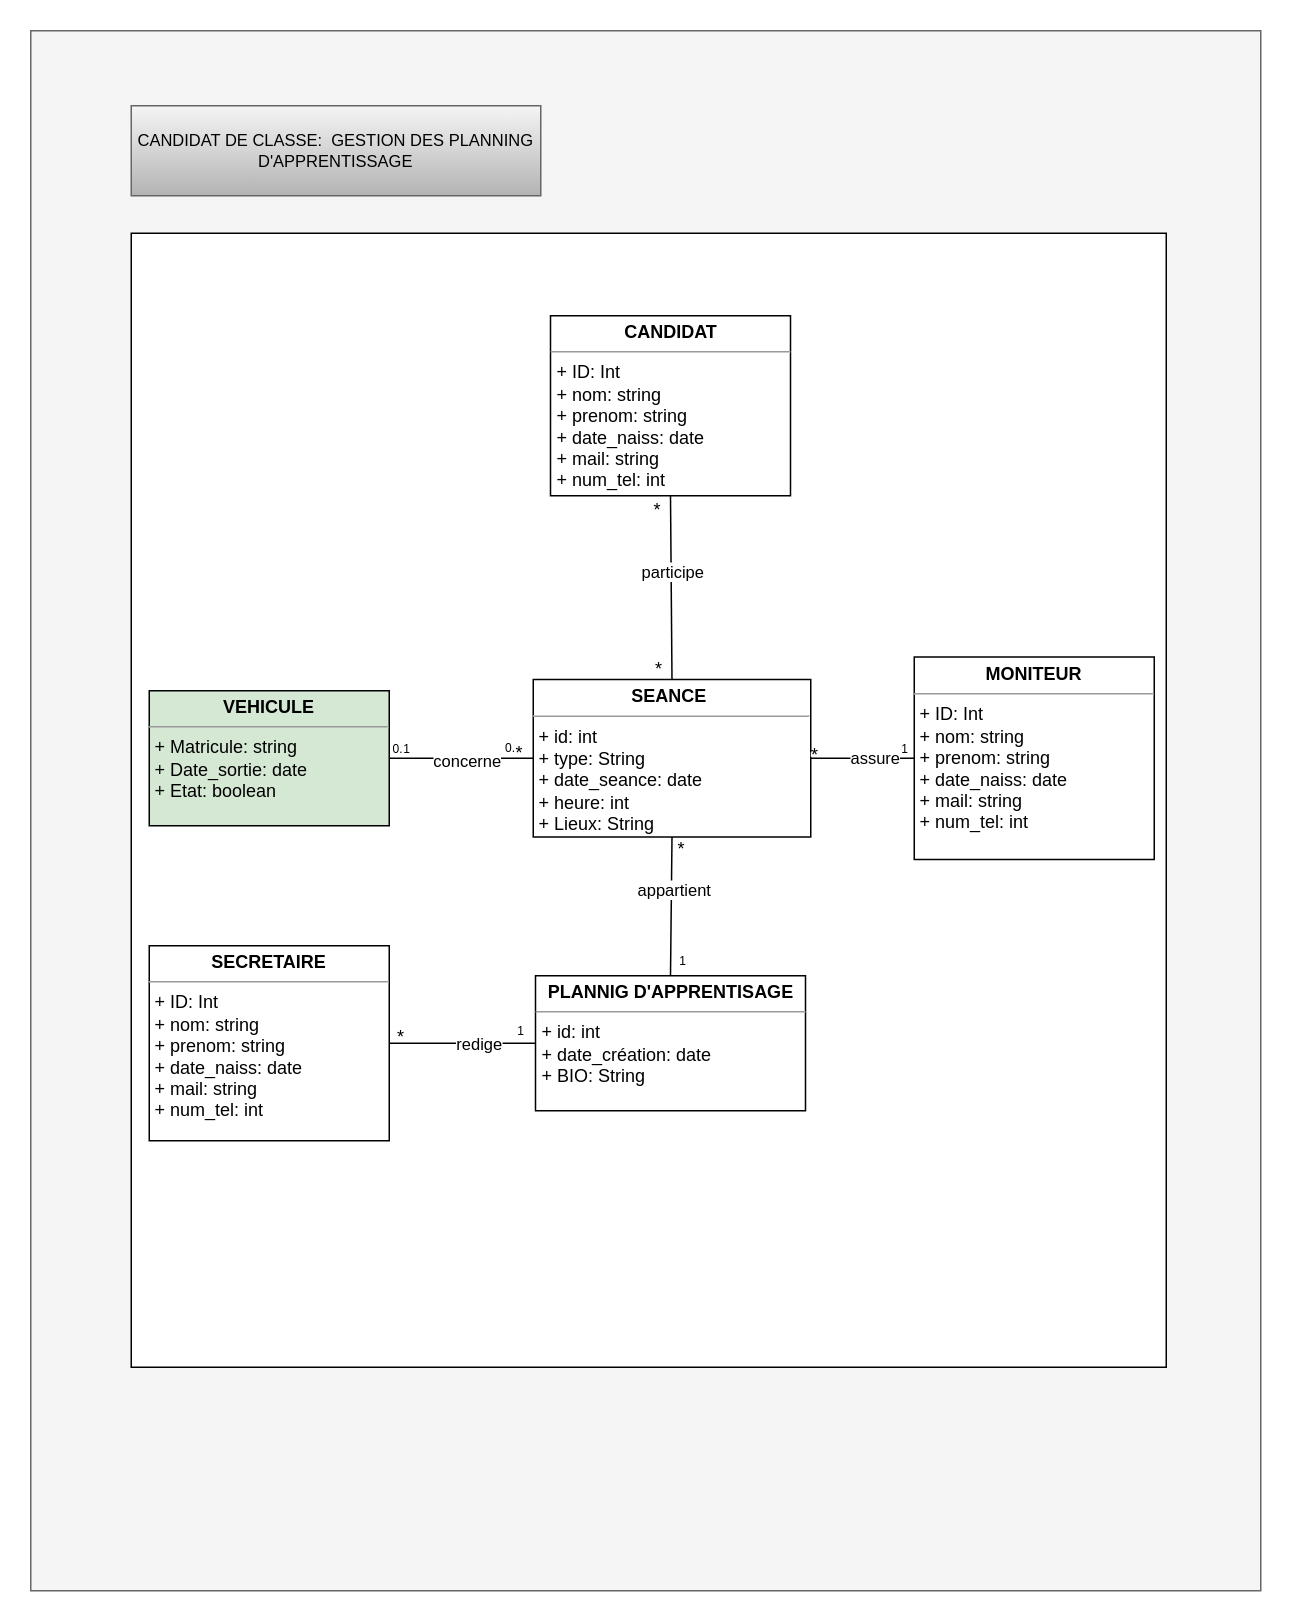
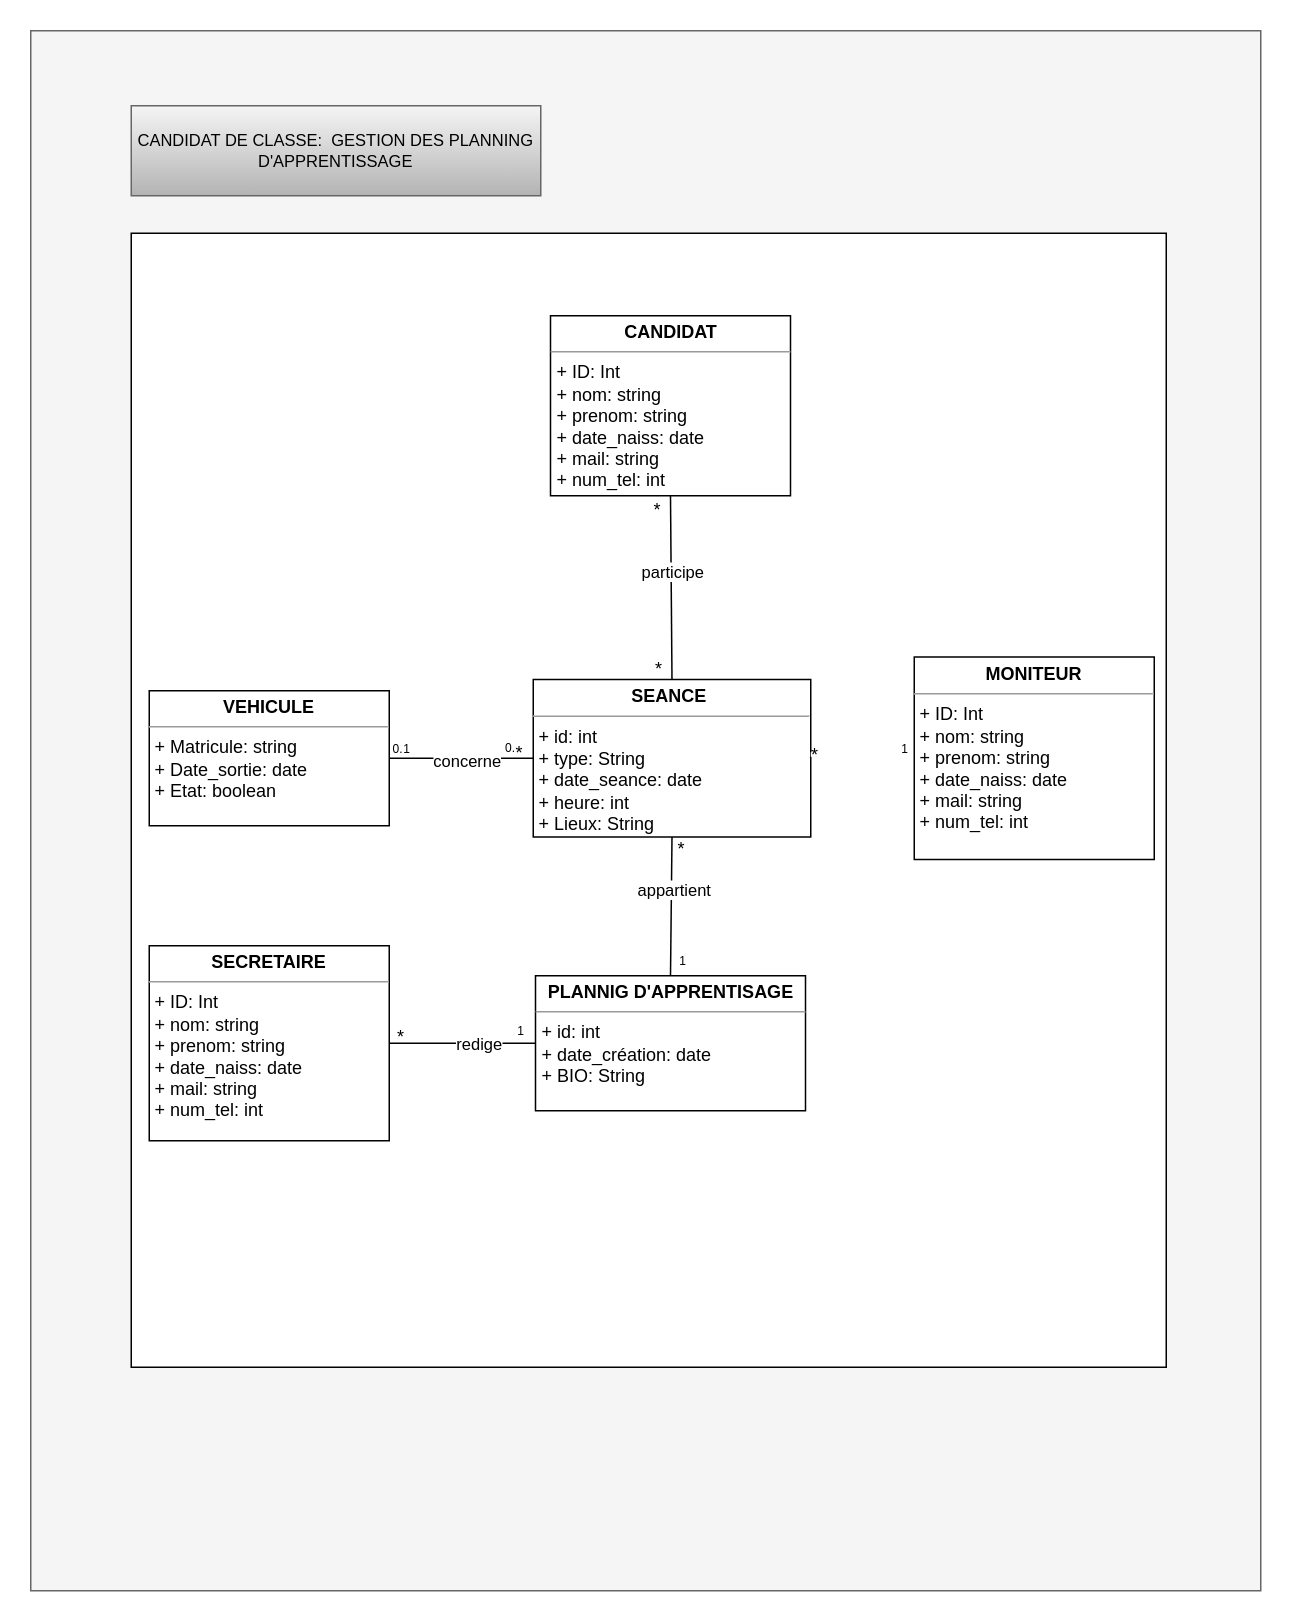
  <mxCell id="0" />
  <mxCell id="1" parent="0" />
  <mxCell id="2" value="" style="rounded=0;whiteSpace=wrap;html=1;fillColor=#f5f5f5;fontColor=#333333;strokeColor=#666666;" parent="1" vertex="1"><mxGeometry width="820" height="1040" as="geometry" x="20" y="20" /></mxCell>
  <mxCell id="3" value="" style="rounded=0;whiteSpace=wrap;html=1;" parent="1" vertex="1"><mxGeometry x="87" y="155" width="690" height="756" as="geometry" /></mxCell>
- <mxCell id="4" value="&lt;p style=&quot;margin:0px;margin-top:4px;text-align:center;&quot;&gt;&lt;b&gt;VEHICULE&lt;/b&gt;&lt;/p&gt;&lt;hr size=&quot;1&quot;&gt;&lt;p style=&quot;margin:0px;margin-left:4px;&quot;&gt;+ Matricule: string&lt;/p&gt;&lt;p style=&quot;margin:0px;margin-left:4px;&quot;&gt;+ Date_sortie: date&lt;/p&gt;&lt;p style=&quot;margin:0px;margin-left:4px;&quot;&gt;+ Etat: boolean&lt;/p&gt;&lt;p style=&quot;margin:0px;margin-left:4px;&quot;&gt;&lt;br&gt;&lt;/p&gt;" style="verticalAlign=top;align=left;overflow=fill;fontSize=12;fontFamily=Helvetica;html=1;fillColor=#d5e8d4;" parent="1" vertex="1"><mxGeometry x="99" y="460" width="160" height="90" as="geometry" /></mxCell>
+ <mxCell id="4" value="&lt;p style=&quot;margin:0px;margin-top:4px;text-align:center;&quot;&gt;&lt;b&gt;VEHICULE&lt;/b&gt;&lt;/p&gt;&lt;hr size=&quot;1&quot;&gt;&lt;p style=&quot;margin:0px;margin-left:4px;&quot;&gt;+ Matricule: string&lt;/p&gt;&lt;p style=&quot;margin:0px;margin-left:4px;&quot;&gt;+ Date_sortie: date&lt;/p&gt;&lt;p style=&quot;margin:0px;margin-left:4px;&quot;&gt;+ Etat: boolean&lt;/p&gt;&lt;p style=&quot;margin:0px;margin-left:4px;&quot;&gt;&lt;br&gt;&lt;/p&gt;" style="verticalAlign=top;align=left;overflow=fill;fontSize=12;fontFamily=Helvetica;html=1;" parent="1" vertex="1"><mxGeometry x="99" y="460" width="160" height="90" as="geometry" /></mxCell>
  <mxCell id="5" value="&lt;p style=&quot;margin:0px;margin-top:4px;text-align:center;&quot;&gt;&lt;b&gt;MONITEUR&lt;/b&gt;&lt;/p&gt;&lt;hr size=&quot;1&quot;&gt;&lt;p style=&quot;margin:0px;margin-left:4px;&quot;&gt;&lt;/p&gt;&lt;p style=&quot;border-color: var(--border-color); margin: 0px 0px 0px 4px;&quot;&gt;+ ID: Int&lt;/p&gt;&lt;p style=&quot;border-color: var(--border-color); margin: 0px 0px 0px 4px;&quot;&gt;+ nom: string&lt;/p&gt;&lt;p style=&quot;border-color: var(--border-color); margin: 0px 0px 0px 4px;&quot;&gt;+ prenom: string&lt;/p&gt;&lt;p style=&quot;border-color: var(--border-color); margin: 0px 0px 0px 4px;&quot;&gt;+ date_naiss: date&lt;/p&gt;&lt;p style=&quot;border-color: var(--border-color); margin: 0px 0px 0px 4px;&quot;&gt;+ mail: string&lt;/p&gt;&lt;p style=&quot;margin:0px;margin-left:4px;&quot;&gt;&lt;span style=&quot;background-color: initial;&quot;&gt;+ num_tel: int&lt;/span&gt;&lt;/p&gt;" style="verticalAlign=top;align=left;overflow=fill;fontSize=12;fontFamily=Helvetica;html=1;" parent="1" vertex="1"><mxGeometry x="609" y="437.5" width="160" height="135" as="geometry" /></mxCell>
  <mxCell id="6" value="&lt;p style=&quot;margin:0px;margin-top:4px;text-align:center;&quot;&gt;&lt;b&gt;CANDIDAT&lt;/b&gt;&lt;/p&gt;&lt;hr size=&quot;1&quot;&gt;&lt;p style=&quot;margin:0px;margin-left:4px;&quot;&gt;+ ID: Int&lt;/p&gt;&lt;p style=&quot;margin:0px;margin-left:4px;&quot;&gt;+ nom: string&lt;/p&gt;&lt;p style=&quot;margin:0px;margin-left:4px;&quot;&gt;+ prenom: string&lt;/p&gt;&lt;p style=&quot;margin:0px;margin-left:4px;&quot;&gt;+ date_naiss: date&lt;/p&gt;&lt;p style=&quot;margin:0px;margin-left:4px;&quot;&gt;+ mail: string&lt;/p&gt;&lt;p style=&quot;margin:0px;margin-left:4px;&quot;&gt;+ num_tel: int&lt;/p&gt;&lt;p style=&quot;margin:0px;margin-left:4px;&quot;&gt;&lt;br&gt;&lt;/p&gt;" style="verticalAlign=top;align=left;overflow=fill;fontSize=12;fontFamily=Helvetica;html=1;" parent="1" vertex="1"><mxGeometry x="366.5" y="210" width="160" height="120" as="geometry" /></mxCell>
  <mxCell id="7" value="&lt;p style=&quot;margin:0px;margin-top:4px;text-align:center;&quot;&gt;&lt;b&gt;PLANNIG D'APPRENTISAGE&lt;/b&gt;&lt;/p&gt;&lt;hr size=&quot;1&quot;&gt;&lt;p style=&quot;border-color: var(--border-color); margin: 0px 0px 0px 4px;&quot;&gt;+ id: int&lt;/p&gt;&lt;p style=&quot;border-color: var(--border-color); margin: 0px 0px 0px 4px;&quot;&gt;+ date_création: date&lt;/p&gt;&lt;p style=&quot;border-color: var(--border-color); margin: 0px 0px 0px 4px;&quot;&gt;+ BIO: String&lt;/p&gt;&lt;p style=&quot;margin:0px;margin-left:4px;&quot;&gt;&lt;br&gt;&lt;/p&gt;" style="verticalAlign=top;align=left;overflow=fill;fontSize=12;fontFamily=Helvetica;html=1;" parent="1" vertex="1"><mxGeometry x="356.5" y="650" width="180" height="90" as="geometry" /></mxCell>
  <mxCell id="8" value="&lt;p style=&quot;margin:0px;margin-top:4px;text-align:center;&quot;&gt;&lt;b&gt;SEANCE&amp;nbsp;&lt;/b&gt;&lt;/p&gt;&lt;hr size=&quot;1&quot;&gt;&lt;p style=&quot;margin:0px;margin-left:4px;&quot;&gt;+ id: int&lt;/p&gt;&lt;p style=&quot;margin:0px;margin-left:4px;&quot;&gt;+ type: String&lt;/p&gt;&lt;p style=&quot;margin:0px;margin-left:4px;&quot;&gt;+ date_seance: date&lt;/p&gt;&lt;p style=&quot;margin:0px;margin-left:4px;&quot;&gt;+ heure: int&lt;/p&gt;&lt;p style=&quot;margin:0px;margin-left:4px;&quot;&gt;+ Lieux: String&lt;/p&gt;" style="verticalAlign=top;align=left;overflow=fill;fontSize=12;fontFamily=Helvetica;html=1;" parent="1" vertex="1"><mxGeometry x="355" y="452.5" width="185" height="105" as="geometry" /></mxCell>
  <mxCell id="9" value="" style="endArrow=none;html=1;exitX=1;exitY=0.5;exitDx=0;exitDy=0;entryX=0;entryY=0.5;entryDx=0;entryDy=0;" parent="1" source="4" target="8" edge="1"><mxGeometry width="50" height="50" relative="1" as="geometry"><mxPoint x="389" y="500" as="sourcePoint" /><mxPoint x="439" y="450" as="targetPoint" /><Array as="points"><mxPoint x="300" y="505" /></Array></mxGeometry></mxCell>
  <mxCell id="10" value="concerne" style="edgeLabel;html=1;align=center;verticalAlign=middle;resizable=0;points=[];" vertex="1" connectable="0" parent="9"><mxGeometry x="0.057" y="-1" relative="1" as="geometry"><mxPoint as="offset" /></mxGeometry></mxCell>
- <mxCell id="11" value="" style="endArrow=none;html=1;exitX=1;exitY=0.5;exitDx=0;exitDy=0;entryX=0;entryY=0.5;entryDx=0;entryDy=0;" parent="1" source="8" target="5" edge="1"><mxGeometry width="50" height="50" relative="1" as="geometry"><mxPoint x="514" y="504.6" as="sourcePoint" /><mxPoint x="609" y="504.6" as="targetPoint" /></mxGeometry></mxCell>
- <mxCell id="12" value="assure" style="edgeLabel;html=1;align=center;verticalAlign=middle;resizable=0;points=[];" vertex="1" connectable="0" parent="11"><mxGeometry x="0.208" y="1" relative="1" as="geometry"><mxPoint as="offset" /></mxGeometry></mxCell>
  <mxCell id="13" value="" style="endArrow=none;html=1;exitX=0.5;exitY=1;exitDx=0;exitDy=0;entryX=0.5;entryY=0;entryDx=0;entryDy=0;" parent="1" source="6" target="8" edge="1"><mxGeometry width="50" height="50" relative="1" as="geometry"><mxPoint x="279" y="525" as="sourcePoint" /><mxPoint x="374" y="525" as="targetPoint" /></mxGeometry></mxCell>
  <mxCell id="14" value="participe" style="edgeLabel;html=1;align=center;verticalAlign=middle;resizable=0;points=[];" vertex="1" connectable="0" parent="13"><mxGeometry x="-0.164" y="1" relative="1" as="geometry"><mxPoint as="offset" /></mxGeometry></mxCell>
  <mxCell id="15" value="" style="endArrow=none;html=1;exitX=0.5;exitY=0;exitDx=0;exitDy=0;entryX=0.5;entryY=1;entryDx=0;entryDy=0;" parent="1" source="7" target="8" edge="1"><mxGeometry width="50" height="50" relative="1" as="geometry"><mxPoint x="289" y="535" as="sourcePoint" /><mxPoint x="384" y="535" as="targetPoint" /></mxGeometry></mxCell>
  <mxCell id="16" value="appartient" style="edgeLabel;html=1;align=center;verticalAlign=middle;resizable=0;points=[];" vertex="1" connectable="0" parent="15"><mxGeometry x="0.244" y="-1" relative="1" as="geometry"><mxPoint as="offset" /></mxGeometry></mxCell>
  <mxCell id="17" value="*" style="rounded=0;whiteSpace=wrap;html=1;fontColor=#000000;strokeColor=none;" parent="1" vertex="1"><mxGeometry x="435" y="335" width="6" height="10" as="geometry" /></mxCell>
  <mxCell id="18" value="*" style="rounded=0;whiteSpace=wrap;html=1;fontColor=#000000;strokeColor=none;" parent="1" vertex="1"><mxGeometry x="436" y="441" width="6" height="10" as="geometry" /></mxCell>
  <mxCell id="19" value="*" style="rounded=0;whiteSpace=wrap;html=1;fontColor=#000000;strokeColor=none;" parent="1" vertex="1"><mxGeometry x="540" y="501" width="6" height="3" as="geometry" /></mxCell>
  <mxCell id="20" value="*" style="rounded=0;whiteSpace=wrap;html=1;fontColor=#000000;strokeColor=none;" parent="1" vertex="1"><mxGeometry x="335" y="501" width="22" as="geometry" /></mxCell>
  <mxCell id="21" value="1" style="rounded=0;whiteSpace=wrap;html=1;fontColor=#000000;strokeColor=none;strokeWidth=1;fontSize=8;" parent="1" vertex="1"><mxGeometry x="602" y="498" as="geometry" /></mxCell>
  <mxCell id="22" value="1" style="rounded=0;whiteSpace=wrap;html=1;fontColor=#000000;strokeColor=none;strokeWidth=1;fontSize=8;" parent="1" vertex="1"><mxGeometry x="270" y="498" as="geometry" /></mxCell>
  <mxCell id="23" value="0." style="rounded=0;whiteSpace=wrap;html=1;fontColor=#000000;strokeColor=none;strokeWidth=1;fontSize=8;" parent="1" vertex="1"><mxGeometry x="339" y="494" width="1" height="7" as="geometry" /></mxCell>
  <mxCell id="24" value="0." style="rounded=0;whiteSpace=wrap;html=1;fontColor=#000000;strokeColor=none;strokeWidth=1;fontSize=8;" parent="1" vertex="1"><mxGeometry x="264" y="495" width="1" height="7" as="geometry" /></mxCell>
  <mxCell id="25" value="*" style="rounded=0;whiteSpace=wrap;html=1;fontColor=#000000;strokeColor=none;" parent="1" vertex="1"><mxGeometry x="451" y="564" width="6" height="3" as="geometry" /></mxCell>
  <mxCell id="26" value="1" style="rounded=0;whiteSpace=wrap;html=1;fontColor=#000000;strokeColor=none;strokeWidth=1;fontSize=8;" parent="1" vertex="1"><mxGeometry x="454" y="639" as="geometry" /></mxCell>
  <mxCell id="27" value="&lt;p style=&quot;margin:0px;margin-top:4px;text-align:center;&quot;&gt;&lt;b&gt;SECRETAIRE&lt;/b&gt;&lt;/p&gt;&lt;hr size=&quot;1&quot;&gt;&lt;p style=&quot;margin:0px;margin-left:4px;&quot;&gt;&lt;/p&gt;&lt;p style=&quot;border-color: var(--border-color); margin: 0px 0px 0px 4px;&quot;&gt;+ ID: Int&lt;/p&gt;&lt;p style=&quot;border-color: var(--border-color); margin: 0px 0px 0px 4px;&quot;&gt;+ nom: string&lt;/p&gt;&lt;p style=&quot;border-color: var(--border-color); margin: 0px 0px 0px 4px;&quot;&gt;+ prenom: string&lt;/p&gt;&lt;p style=&quot;border-color: var(--border-color); margin: 0px 0px 0px 4px;&quot;&gt;+ date_naiss: date&lt;/p&gt;&lt;p style=&quot;border-color: var(--border-color); margin: 0px 0px 0px 4px;&quot;&gt;+ mail: string&lt;/p&gt;&lt;p style=&quot;margin:0px;margin-left:4px;&quot;&gt;&lt;span style=&quot;background-color: initial;&quot;&gt;+ num_tel: int&lt;/span&gt;&lt;/p&gt;" style="verticalAlign=top;align=left;overflow=fill;fontSize=12;fontFamily=Helvetica;html=1;" parent="1" vertex="1"><mxGeometry x="99" y="630" width="160" height="130" as="geometry" /></mxCell>
  <mxCell id="28" value="" style="endArrow=none;html=1;exitX=1;exitY=0.5;exitDx=0;exitDy=0;entryX=0;entryY=0.5;entryDx=0;entryDy=0;" parent="1" source="27" target="7" edge="1"><mxGeometry width="50" height="50" relative="1" as="geometry"><mxPoint x="259" y="694.38" as="sourcePoint" /><mxPoint x="354" y="694.38" as="targetPoint" /></mxGeometry></mxCell>
  <mxCell id="29" value="redige" style="edgeLabel;html=1;align=center;verticalAlign=middle;resizable=0;points=[];" vertex="1" connectable="0" parent="28"><mxGeometry x="0.216" relative="1" as="geometry"><mxPoint as="offset" /></mxGeometry></mxCell>
  <mxCell id="30" value="*" style="rounded=0;whiteSpace=wrap;html=1;fontColor=#000000;strokeColor=none;" parent="1" vertex="1"><mxGeometry x="264" y="690" width="6" height="2" as="geometry" /></mxCell>
  <mxCell id="31" value="1" style="rounded=0;whiteSpace=wrap;html=1;fontColor=#000000;strokeColor=none;strokeWidth=1;fontSize=8;" parent="1" vertex="1"><mxGeometry x="346" y="686" as="geometry" /></mxCell>
  <mxCell id="32" value="&lt;font style=&quot;font-size: 11px;&quot;&gt;CANDIDAT DE CLASSE:&amp;nbsp; GESTION DES PLANNING D'APPRENTISSAGE&lt;/font&gt;" style="rounded=0;whiteSpace=wrap;html=1;strokeWidth=1;fontSize=8;fillColor=#f5f5f5;strokeColor=#666666;gradientColor=#b3b3b3;" parent="1" vertex="1"><mxGeometry x="87" y="70" width="273" height="60" as="geometry" /></mxCell>
